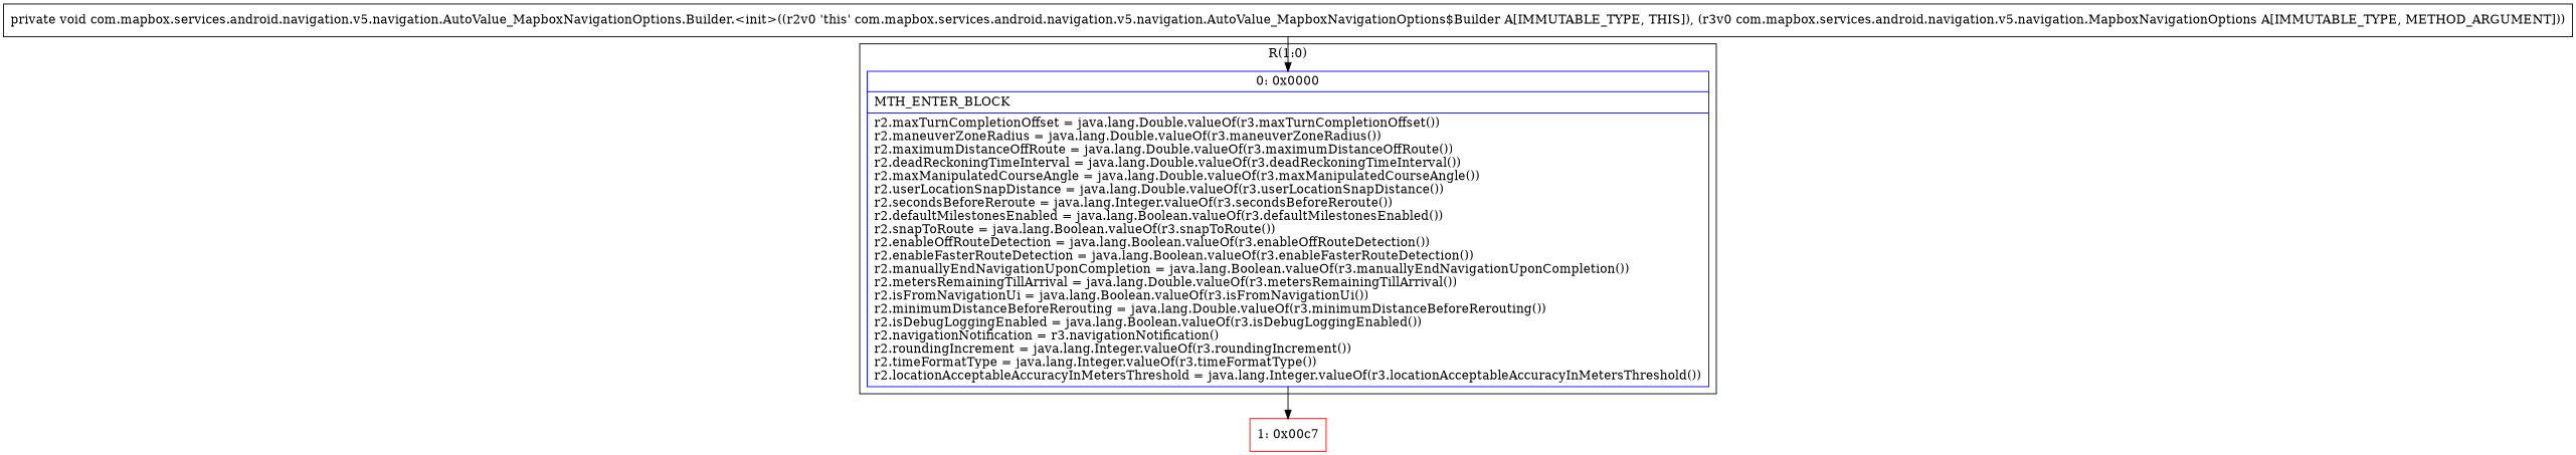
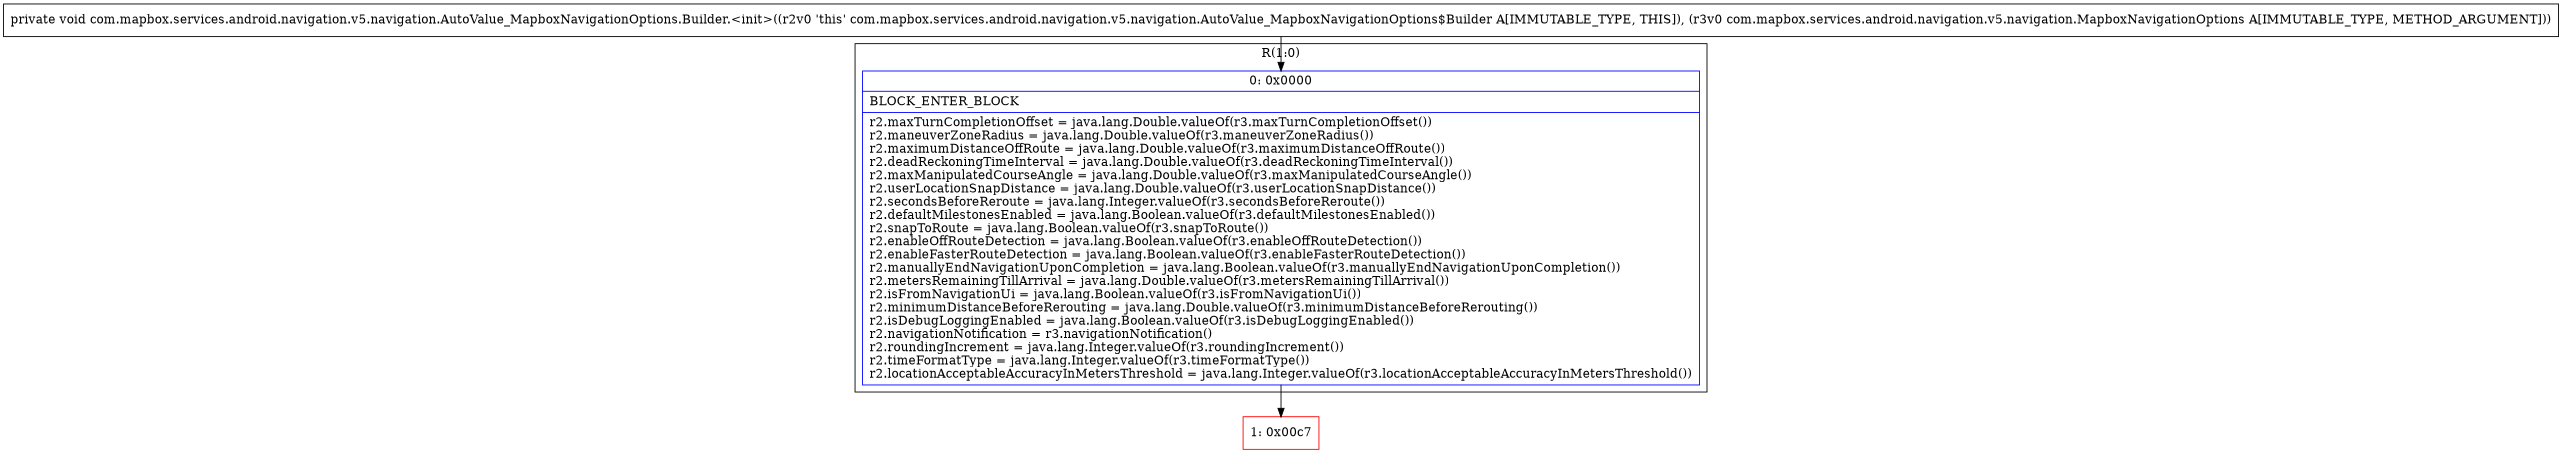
  digraph {
    node [shape=record]
-   n1 [color=blue label="{0\:\ 0x0000|MTH_ENTER_BLOCK\l|r2.maxTurnCompletionOffset = java.lang.Double.valueOf(r3.maxTurnCompletionOffset())\lr2.maneuverZoneRadius = java.lang.Double.valueOf(r3.maneuverZoneRadius())\lr2.maximumDistanceOffRoute = java.lang.Double.valueOf(r3.maximumDistanceOffRoute())\lr2.deadReckoningTimeInterval = java.lang.Double.valueOf(r3.deadReckoningTimeInterval())\lr2.maxManipulatedCourseAngle = java.lang.Double.valueOf(r3.maxManipulatedCourseAngle())\lr2.userLocationSnapDistance = java.lang.Double.valueOf(r3.userLocationSnapDistance())\lr2.secondsBeforeReroute = java.lang.Integer.valueOf(r3.secondsBeforeReroute())\lr2.defaultMilestonesEnabled = java.lang.Boolean.valueOf(r3.defaultMilestonesEnabled())\lr2.snapToRoute = java.lang.Boolean.valueOf(r3.snapToRoute())\lr2.enableOffRouteDetection = java.lang.Boolean.valueOf(r3.enableOffRouteDetection())\lr2.enableFasterRouteDetection = java.lang.Boolean.valueOf(r3.enableFasterRouteDetection())\lr2.manuallyEndNavigationUponCompletion = java.lang.Boolean.valueOf(r3.manuallyEndNavigationUponCompletion())\lr2.metersRemainingTillArrival = java.lang.Double.valueOf(r3.metersRemainingTillArrival())\lr2.isFromNavigationUi = java.lang.Boolean.valueOf(r3.isFromNavigationUi())\lr2.minimumDistanceBeforeRerouting = java.lang.Double.valueOf(r3.minimumDistanceBeforeRerouting())\lr2.isDebugLoggingEnabled = java.lang.Boolean.valueOf(r3.isDebugLoggingEnabled())\lr2.navigationNotification = r3.navigationNotification()\lr2.roundingIncrement = java.lang.Integer.valueOf(r3.roundingIncrement())\lr2.timeFormatType = java.lang.Integer.valueOf(r3.timeFormatType())\lr2.locationAcceptableAccuracyInMetersThreshold = java.lang.Integer.valueOf(r3.locationAcceptableAccuracyInMetersThreshold())\l}"]
+   n1 [color=blue label="{0\:\ 0x0000|BLOCK_ENTER_BLOCK\l|r2.maxTurnCompletionOffset = java.lang.Double.valueOf(r3.maxTurnCompletionOffset())\lr2.maneuverZoneRadius = java.lang.Double.valueOf(r3.maneuverZoneRadius())\lr2.maximumDistanceOffRoute = java.lang.Double.valueOf(r3.maximumDistanceOffRoute())\lr2.deadReckoningTimeInterval = java.lang.Double.valueOf(r3.deadReckoningTimeInterval())\lr2.maxManipulatedCourseAngle = java.lang.Double.valueOf(r3.maxManipulatedCourseAngle())\lr2.userLocationSnapDistance = java.lang.Double.valueOf(r3.userLocationSnapDistance())\lr2.secondsBeforeReroute = java.lang.Integer.valueOf(r3.secondsBeforeReroute())\lr2.defaultMilestonesEnabled = java.lang.Boolean.valueOf(r3.defaultMilestonesEnabled())\lr2.snapToRoute = java.lang.Boolean.valueOf(r3.snapToRoute())\lr2.enableOffRouteDetection = java.lang.Boolean.valueOf(r3.enableOffRouteDetection())\lr2.enableFasterRouteDetection = java.lang.Boolean.valueOf(r3.enableFasterRouteDetection())\lr2.manuallyEndNavigationUponCompletion = java.lang.Boolean.valueOf(r3.manuallyEndNavigationUponCompletion())\lr2.metersRemainingTillArrival = java.lang.Double.valueOf(r3.metersRemainingTillArrival())\lr2.isFromNavigationUi = java.lang.Boolean.valueOf(r3.isFromNavigationUi())\lr2.minimumDistanceBeforeRerouting = java.lang.Double.valueOf(r3.minimumDistanceBeforeRerouting())\lr2.isDebugLoggingEnabled = java.lang.Boolean.valueOf(r3.isDebugLoggingEnabled())\lr2.navigationNotification = r3.navigationNotification()\lr2.roundingIncrement = java.lang.Integer.valueOf(r3.roundingIncrement())\lr2.timeFormatType = java.lang.Integer.valueOf(r3.timeFormatType())\lr2.locationAcceptableAccuracyInMetersThreshold = java.lang.Integer.valueOf(r3.locationAcceptableAccuracyInMetersThreshold())\l}"]
    n2 [color=red label="{1\:\ 0x00c7}"]
    n3 [label="{private void com.mapbox.services.android.navigation.v5.navigation.AutoValue_MapboxNavigationOptions.Builder.\<init\>((r2v0 'this' com.mapbox.services.android.navigation.v5.navigation.AutoValue_MapboxNavigationOptions$Builder A[IMMUTABLE_TYPE, THIS]), (r3v0 com.mapbox.services.android.navigation.v5.navigation.MapboxNavigationOptions A[IMMUTABLE_TYPE, METHOD_ARGUMENT])) }"]
    subgraph cluster_1 {
      label="R(1:0)"
      n1
    }
    n1 -> n2
    n3 -> n1
  }
